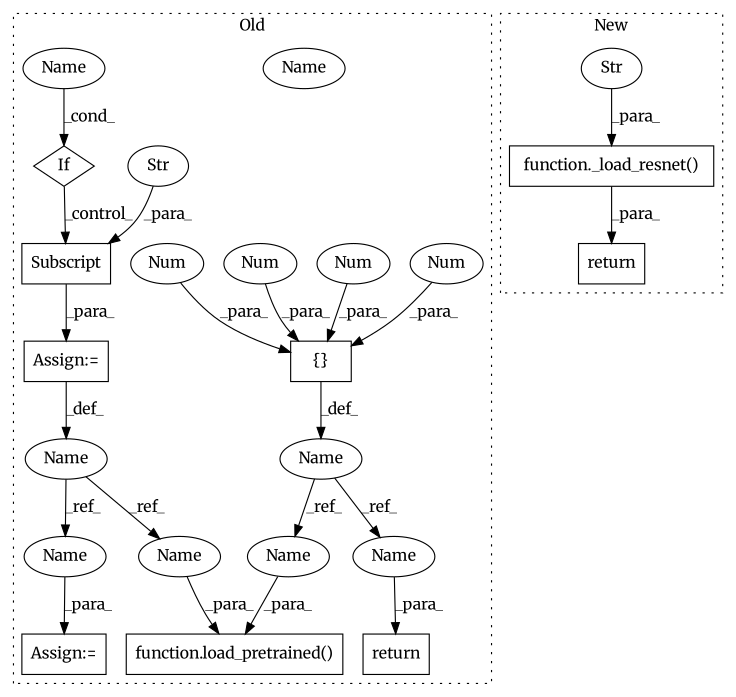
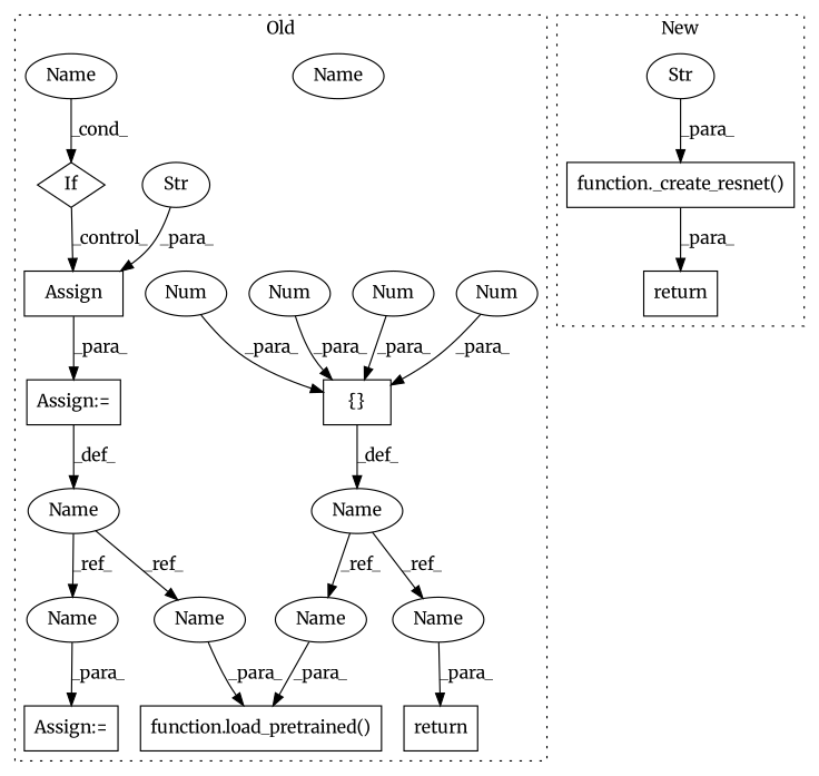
  digraph {
    fontname=Merriweather
    node [a=87 fontname=Merriweather l=3 s=7356 shape=ellipse]
    edge [fontname=Merriweather]
    n1 [a=75 l="16,1" label="function.load_pretrained()" s="7376,7433" shape=box]
    n2 [a=96 label=If s=7353 shape=diamond]
    n3 [l=5 label=Name s=7165]
    n4 [a=93 l=7 label=return s=7439 shape=box]
    n5 [l=10 label=Name]
    n6 [l=11 label=Name s=7111]
    n7 [a=68 label="Assign:=" s=7334 shape=box]
    n8 [a=68 label="Assign:=" s=7122 shape=box]
-   n9 [a=63 l="35,0" label=Subscript s="7125,0" shape=box]
+   n9 [a=63 l="35,0" label=Assign s="7125,0" shape=box]
    n10 [a=66 l=21 label=Str s=7138]
    n11 [a=59 l="1,0" label="{}" s="7192,7204" shape=box]
    n12 [a=76 l=1 label=Num s=7203]
    n13 [a=76 l=1 label=Num s=7193]
    n14 [a=76 l=1 label=Num s=7196]
    n15 [a=76 l=2 label=Num s=7199]
    n16 [l=10 label=Name]
    n17 [l=11 label=Name s=7399]
    n18 [l=11 label=Name s=7337]
    n19 [l=5 label=Name s=7446]
    n20 [l=5 label=Name s=7392]
    n21 [a=93 l=7 label=return s=6159 shape=box]
-   n22 [a=75 l="15,15" label="function._load_resnet()" s="6166,6214" shape=box]
+   n22 [a=75 l="15,15" label="function._create_resnet()" s="6166,6214" shape=box]
    n23 [a=66 l=21 label=Str s=6181]
    subgraph cluster_1 {
      label=Old
      style=dotted
      n1
      n2
      n3
      n4
      n5
      n6
      n7
      n8
      n9
      n10
      n11
      n12
      n13
      n14
      n15
      n16
      n17
      n18
      n19
      n20
    }
    subgraph cluster_2 {
      label=New
      style=dotted
      n21
      n22
      n23
    }
    n2 -> n9 [label=_control_]
    n3 -> n19 [label=_ref_]
    n3 -> n20 [label=_ref_]
    n6 -> n17 [label=_ref_]
    n6 -> n18 [label=_ref_]
    n8 -> n6 [label=_def_]
    n9 -> n8 [label=_para_]
    n10 -> n9 [label=_para_]
    n11 -> n3 [label=_def_]
    n12 -> n11 [label=_para_]
    n13 -> n11 [label=_para_]
    n14 -> n11 [label=_para_]
    n15 -> n11 [label=_para_]
    n16 -> n2 [label=_cond_]
    n17 -> n1 [label=_para_]
    n18 -> n7 [label=_para_]
    n19 -> n4 [label=_para_]
    n20 -> n1 [label=_para_]
    n22 -> n21 [label=_para_]
    n23 -> n22 [label=_para_]
  }
